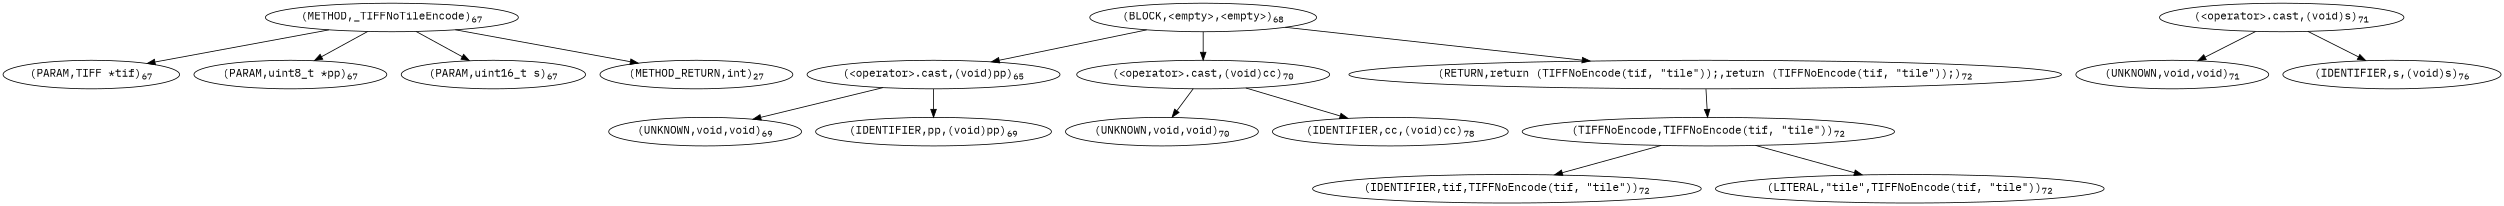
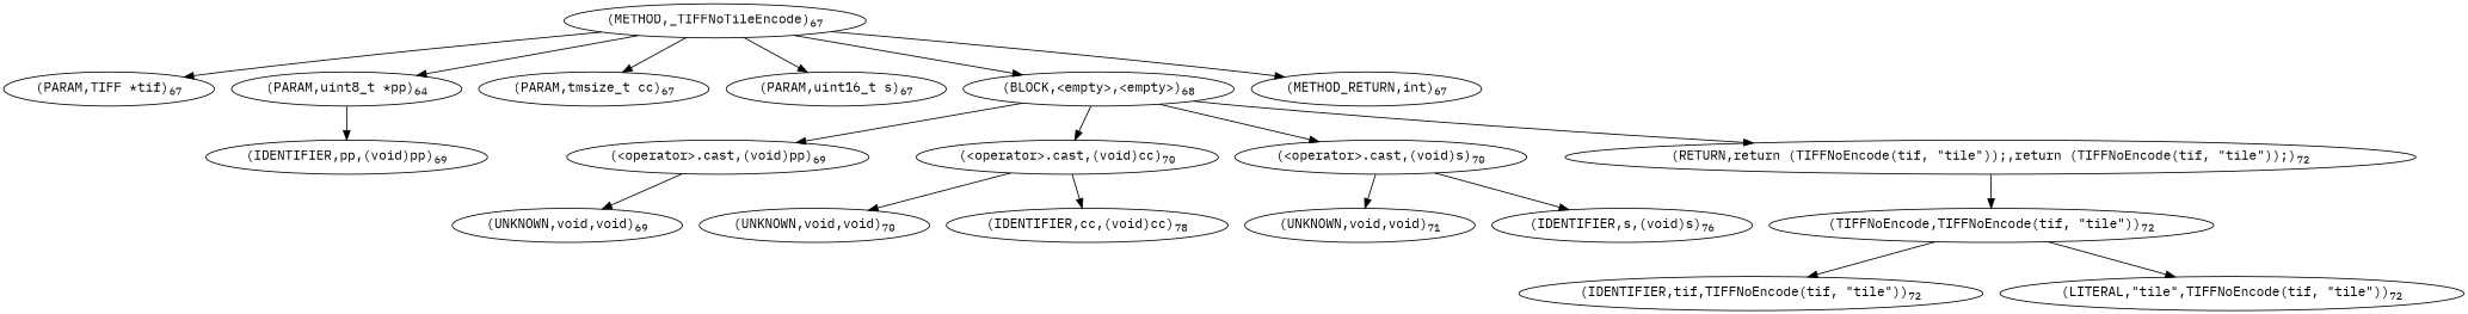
  digraph {
    fontname="IBM Plex Mono"
    node [fontname="IBM Plex Mono"]
    edge [fontname="IBM Plex Mono"]
    n1 [label=<(METHOD,_TIFFNoTileEncode)<SUB>67</SUB>>]
    n2 [label=<(PARAM,TIFF *tif)<SUB>67</SUB>>]
-   n3 [label=<(PARAM,uint8_t *pp)<SUB>67</SUB>>]
+   n3 [label=<(PARAM,uint8_t *pp)<SUB>64</SUB>>]
+   n4 [label=<(PARAM,tmsize_t cc)<SUB>67</SUB>>]
    n5 [label=<(PARAM,uint16_t s)<SUB>67</SUB>>]
    n6 [label=<(BLOCK,&lt;empty&gt;,&lt;empty&gt;)<SUB>68</SUB>>]
-   n7 [label=<(METHOD_RETURN,int)<SUB>27</SUB>>]
-   n8 [label=<(&lt;operator&gt;.cast,(void)pp)<SUB>65</SUB>>]
+   n7 [label=<(METHOD_RETURN,int)<SUB>67</SUB>>]
+   n8 [label=<(&lt;operator&gt;.cast,(void)pp)<SUB>69</SUB>>]
    n9 [label=<(&lt;operator&gt;.cast,(void)cc)<SUB>70</SUB>>]
-   n10 [label=<(&lt;operator&gt;.cast,(void)s)<SUB>71</SUB>>]
+   n10 [label=<(&lt;operator&gt;.cast,(void)s)<SUB>70</SUB>>]
    n11 [label=<(RETURN,return (TIFFNoEncode(tif, &quot;tile&quot;));,return (TIFFNoEncode(tif, &quot;tile&quot;));)<SUB>72</SUB>>]
    n12 [label=<(UNKNOWN,void,void)<SUB>69</SUB>>]
    n13 [label=<(IDENTIFIER,pp,(void)pp)<SUB>69</SUB>>]
    n14 [label=<(UNKNOWN,void,void)<SUB>70</SUB>>]
    n15 [label=<(IDENTIFIER,cc,(void)cc)<SUB>78</SUB>>]
    n16 [label=<(UNKNOWN,void,void)<SUB>71</SUB>>]
    n17 [label=<(IDENTIFIER,s,(void)s)<SUB>76</SUB>>]
    n18 [label=<(TIFFNoEncode,TIFFNoEncode(tif, &quot;tile&quot;))<SUB>72</SUB>>]
    n19 [label=<(IDENTIFIER,tif,TIFFNoEncode(tif, &quot;tile&quot;))<SUB>72</SUB>>]
    n20 [label=<(LITERAL,&quot;tile&quot;,TIFFNoEncode(tif, &quot;tile&quot;))<SUB>72</SUB>>]
    n1 -> n2
    n1 -> n3
+   n1 -> n4
    n1 -> n5
+   n1 -> n6
    n1 -> n7
    n6 -> n8
    n6 -> n9
+   n6 -> n10
    n6 -> n11
    n8 -> n12
-   n8 -> n13
+   n3 -> n13
    n9 -> n14
    n9 -> n15
    n10 -> n16
    n10 -> n17
    n11 -> n18
    n18 -> n19
    n18 -> n20
  }
